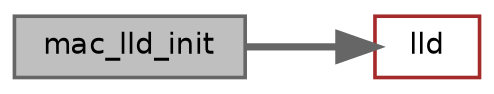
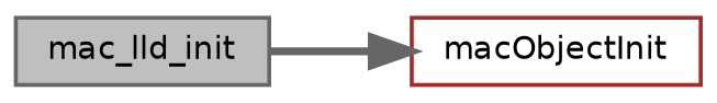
  digraph {
    rankdir=LR
    node [fontname=Helvetica fontsize=8 shape=record]
    n1 [color=gray40 fillcolor=grey75 fontcolor=black height=0.2 label=mac_lld_init style=filled width=0.4]
-   n2 [color=brown height=0.2 label=lld width=0.4]
+   n2 [color=brown height=0.2 label=macObjectInit width=0.4]
    n1 -> n2 [color=gray40 fontname=Helvetica fontsize=8 labelfontname=Helvetica labelfontsize=8 style=bold]
  }
